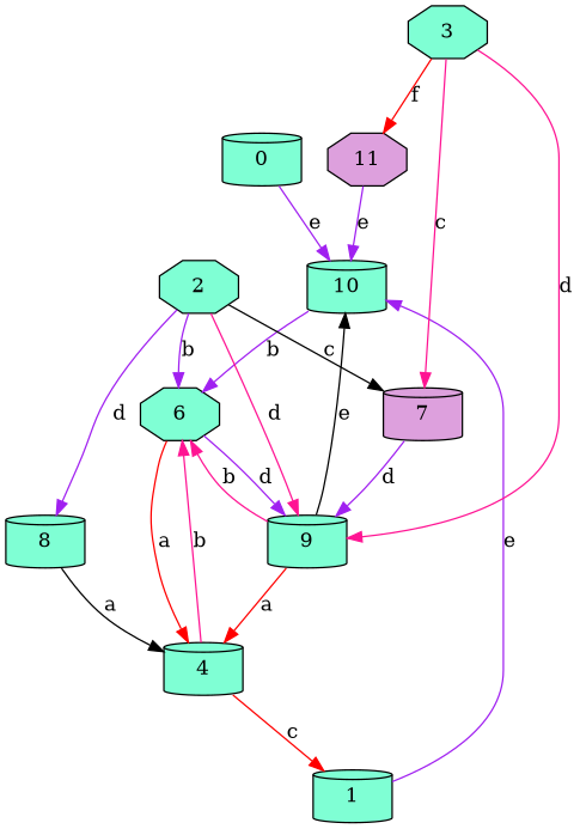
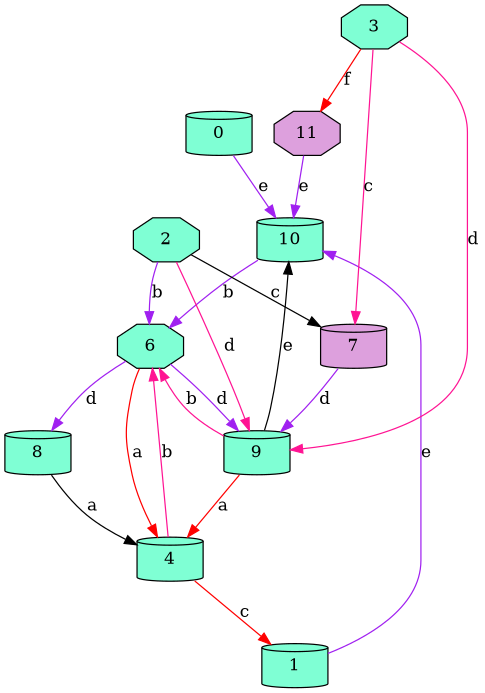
  strict digraph {
    node [fillcolor=aquamarine shape=cylinder style=filled]
    edge [color=purple]
    0
    10
    6 [shape=octagon]
    1
    2 [shape=octagon]
    7 [fillcolor=plum]
    8
    9
    4
    3 [shape=octagon]
    11 [fillcolor=plum shape=octagon]
    0 -> 10 [label=e]
    10 -> 6 [label=b]
    6 -> 9 [label=d]
    6 -> 4 [color=red label=a]
    1 -> 10 [label=e]
    2 -> 6 [label=b]
    2 -> 7 [color=black label=c]
-   2 -> 8 [label=d]
+   6 -> 8 [label=d]
    2 -> 9 [color=deeppink label=d]
    7 -> 9 [label=d]
    8 -> 4 [color=black label=a]
    9 -> 10 [color=black label=e]
    9 -> 6 [color=deeppink label=b]
    9 -> 4 [color=red label=a]
    4 -> 6 [color=deeppink label=b]
    4 -> 1 [color=red label=c]
    3 -> 7 [color=deeppink label=c]
    3 -> 9 [color=deeppink label=d]
    3 -> 11 [color=red label=f]
    11 -> 10 [label=e]
  }
